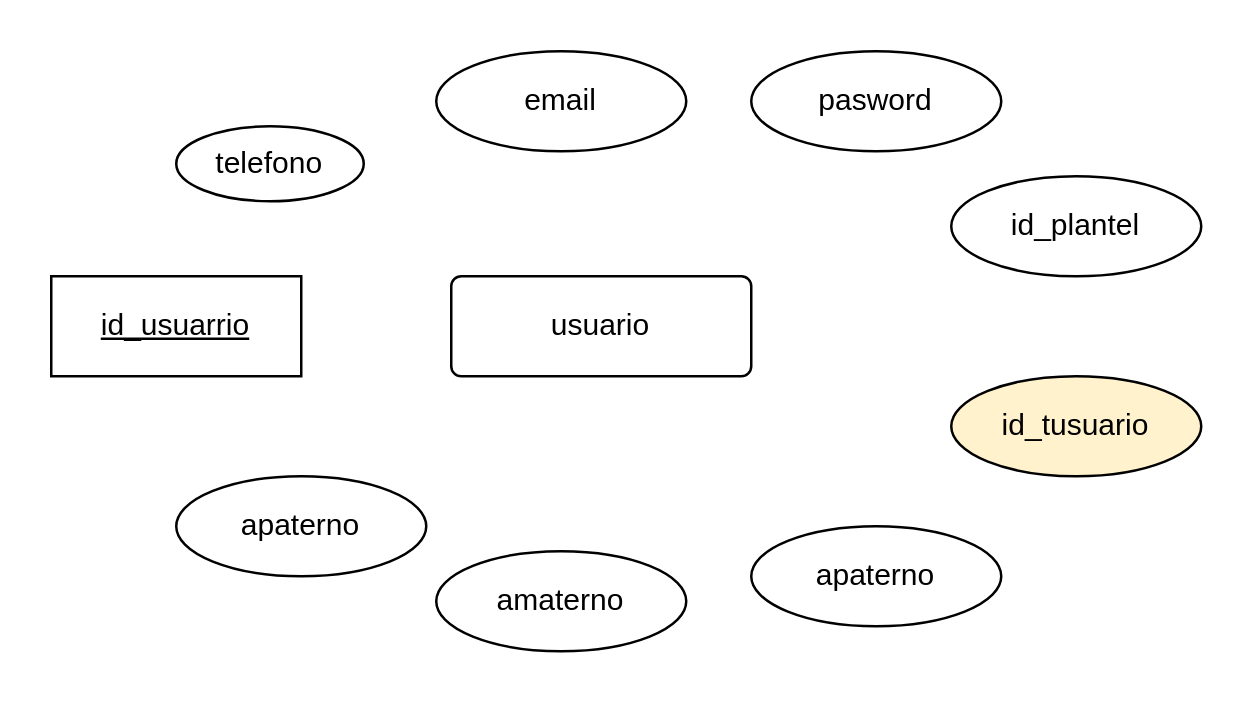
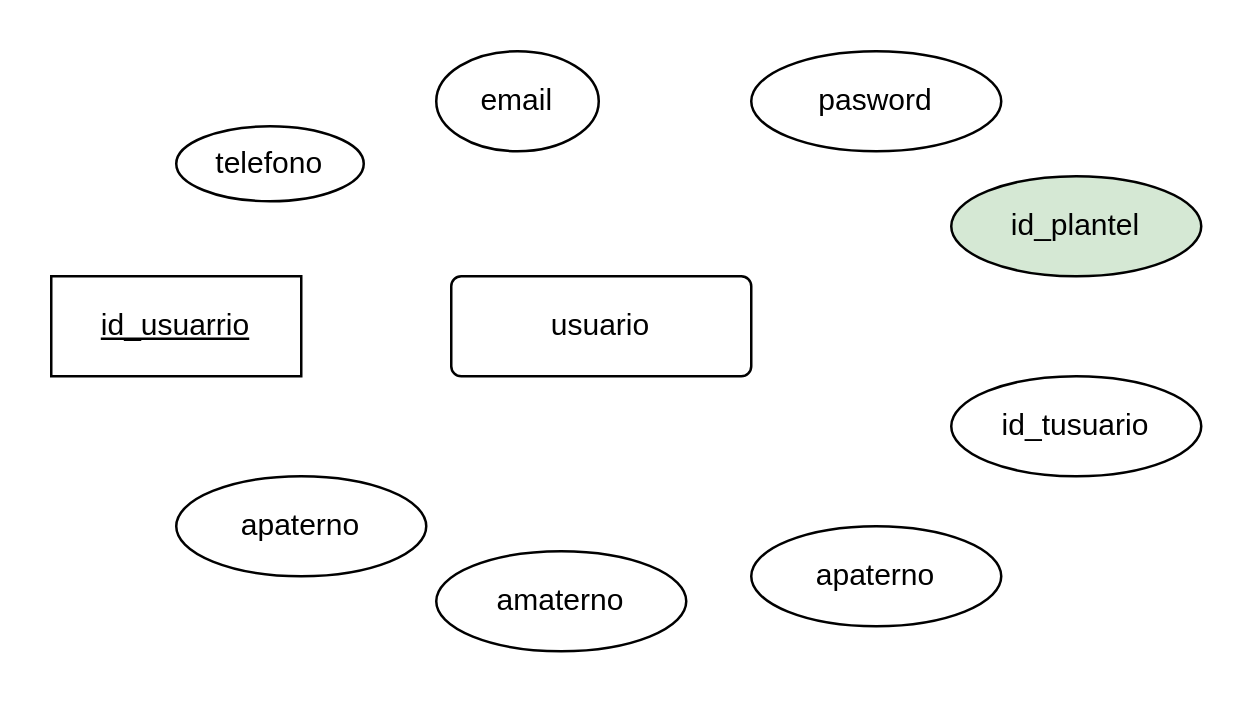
  <mxCell id="0" />
  <mxCell id="1" parent="0" />
  <mxCell id="2" value="usuario" style="rounded=1;arcSize=10;whiteSpace=wrap;html=1;align=center;" vertex="1" parent="1"><mxGeometry x="180" y="110" width="120" height="40" as="geometry" /></mxCell>
  <mxCell id="3" value="id_usuarrio" style="whiteSpace=wrap;html=1;align=center;fontStyle=4;rounded=0;" vertex="1" parent="1"><mxGeometry x="20" y="110" width="100" height="40" as="geometry" /></mxCell>
  <mxCell id="4" value="telefono" style="ellipse;whiteSpace=wrap;html=1;align=center;" vertex="1" parent="1"><mxGeometry x="70" y="50" width="75" height="30" as="geometry" /></mxCell>
- <mxCell id="5" value="email" style="ellipse;whiteSpace=wrap;html=1;align=center;" vertex="1" parent="1"><mxGeometry x="174" y="20" width="100" height="40" as="geometry" /></mxCell>
+ <mxCell id="5" value="email" style="ellipse;whiteSpace=wrap;html=1;align=center;" vertex="1" parent="1"><mxGeometry x="174" y="20" width="65" height="40" as="geometry" /></mxCell>
  <mxCell id="6" value="pasword" style="ellipse;whiteSpace=wrap;html=1;align=center;" vertex="1" parent="1"><mxGeometry x="300" y="20" width="100" height="40" as="geometry" /></mxCell>
- <mxCell id="7" value="id_plantel" style="ellipse;whiteSpace=wrap;html=1;align=center;" vertex="1" parent="1"><mxGeometry x="380" y="70" width="100" height="40" as="geometry" /></mxCell>
- <mxCell id="8" value="id_tusuario" style="ellipse;whiteSpace=wrap;html=1;align=center;fillColor=#fff2cc;" vertex="1" parent="1"><mxGeometry x="380" y="150" width="100" height="40" as="geometry" /></mxCell>
+ <mxCell id="7" value="id_plantel" style="ellipse;whiteSpace=wrap;html=1;align=center;fillColor=#d5e8d4;" vertex="1" parent="1"><mxGeometry x="380" y="70" width="100" height="40" as="geometry" /></mxCell>
+ <mxCell id="8" value="id_tusuario" style="ellipse;whiteSpace=wrap;html=1;align=center;" vertex="1" parent="1"><mxGeometry x="380" y="150" width="100" height="40" as="geometry" /></mxCell>
  <mxCell id="9" value="apaterno" style="ellipse;whiteSpace=wrap;html=1;align=center;" vertex="1" parent="1"><mxGeometry x="300" y="210" width="100" height="40" as="geometry" /></mxCell>
  <mxCell id="10" value="apaterno" style="ellipse;whiteSpace=wrap;html=1;align=center;" vertex="1" parent="1"><mxGeometry x="70" y="190" width="100" height="40" as="geometry" /></mxCell>
  <mxCell id="11" value="amaterno" style="ellipse;whiteSpace=wrap;html=1;align=center;" vertex="1" parent="1"><mxGeometry x="174" y="220" width="100" height="40" as="geometry" /></mxCell>
